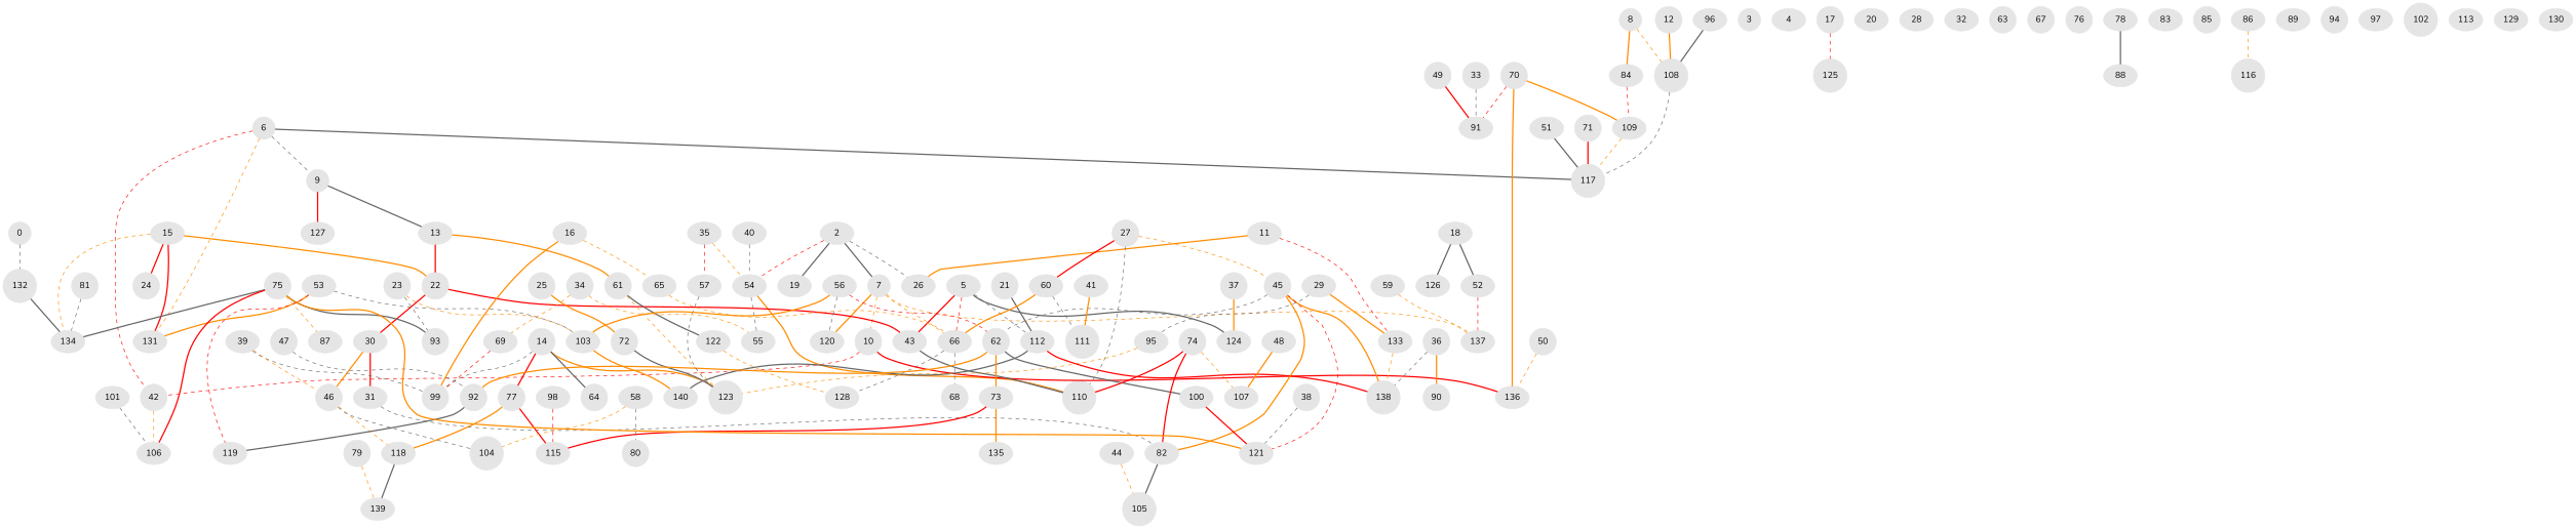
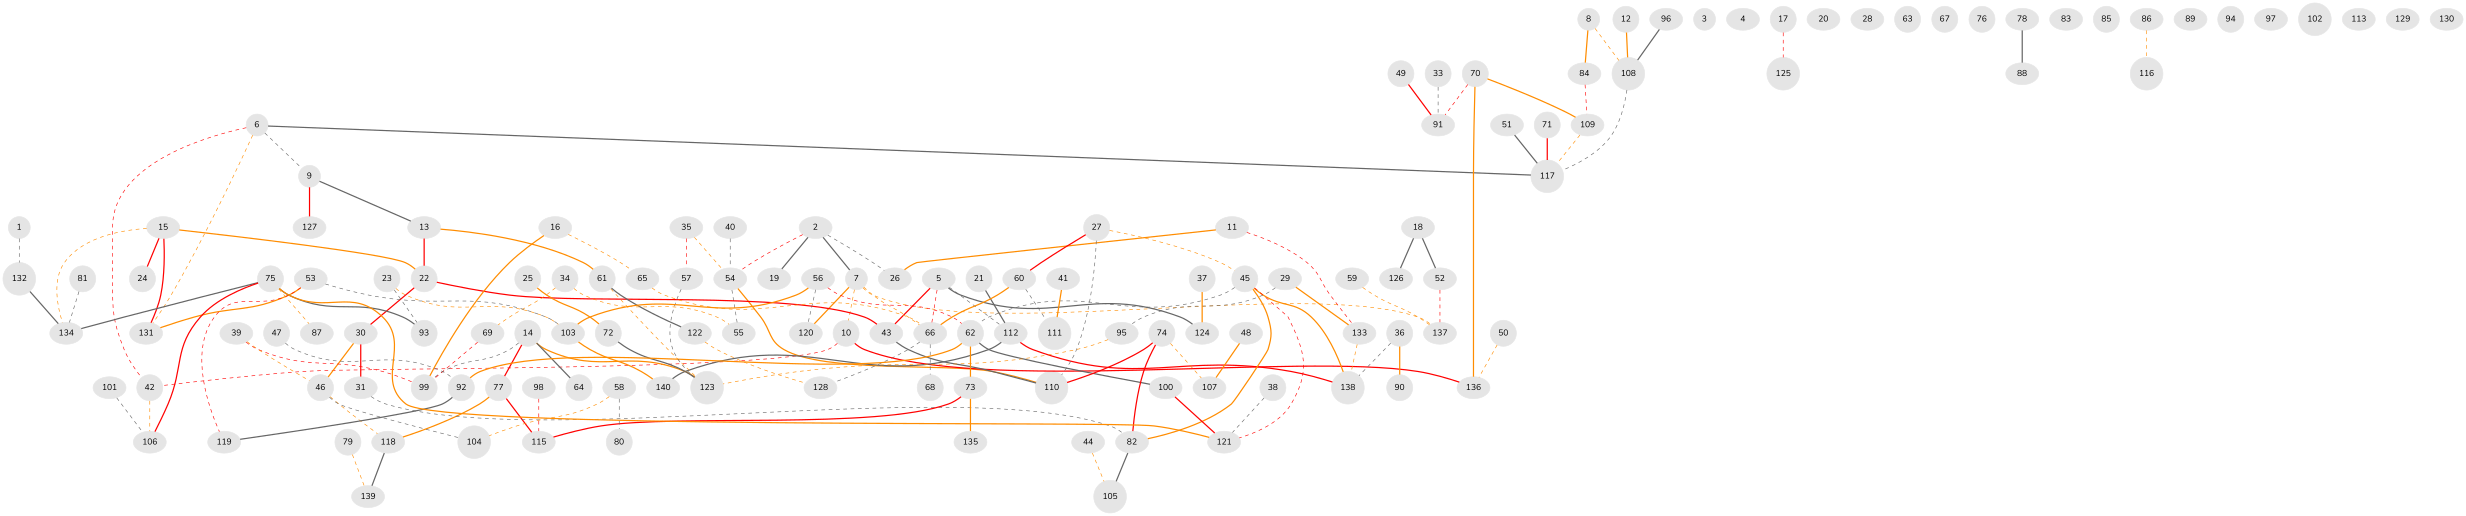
  graph {
    fontname=Nunito
    node [color=gray90 fontname=Nunito shape=ellipse style=filled]
    edge [color=darkorange fontname=Nunito style=dashed]
-   1 [shape=circle label=0]
+   1 [shape=circle]
    132 [shape=circle]
    134
    7 [shape=circle]
    2
    19
    26
    54
    66
    10 [shape=circle]
    120
    137
    110 [shape=circle]
    55
    3 [shape=circle]
    4
    5
    43
    112
    124
    68 [shape=circle]
    128
    138 [shape=circle]
    140
    6 [shape=circle]
    9 [shape=circle]
    42 [shape=circle]
    117 [shape=circle]
    131
    13
    127
    106
    136
    8 [shape=circle]
    84
    108 [shape=circle]
    109
    22 [shape=circle]
    61 [shape=circle]
    11
    133
    12 [shape=circle]
    30
    123 [shape=circle]
    122
    14 [shape=circle]
    64 [shape=circle]
    77 [shape=circle]
    99 [shape=circle]
    118
    115
    15
    24 [shape=circle]
    16
    65
    17 [shape=circle]
    125 [shape=circle]
    18
    52
    126
    20
    21 [shape=circle]
    31
    46 [shape=circle]
    23 [shape=circle]
    93 [shape=circle]
    103
    25 [shape=circle]
    72 [shape=circle]
    27 [shape=circle]
    45 [shape=circle]
    60
    82
    121
    62 [shape=circle]
    111 [shape=circle]
    28
    29
    95
    104 [shape=circle]
    105 [shape=circle]
-   32
    33 [shape=circle]
    91
    34 [shape=circle]
    69
    35
    57
    36 [shape=circle]
    90 [shape=circle]
    37 [shape=circle]
    38 [shape=circle]
    39
    40
    41
    44
    92 [shape=circle]
    73
    100
    139
    47 [shape=circle]
    119
    48
    107
    49 [shape=circle]
    50 [shape=circle]
    51
    53
    56
    58
    80 [shape=circle]
    59
    135
    63 [shape=circle]
    67 [shape=circle]
    70 [shape=circle]
    71 [shape=circle]
    74 [shape=circle]
    75 [shape=circle]
    87
    76 [shape=circle]
    78
    88
    79 [shape=circle]
    81 [shape=circle]
    83
    85 [shape=circle]
    116 [shape=circle]
    86
    89
    94 [shape=circle]
    96
    97
    98
    101
    102 [shape=circle]
    113
    129
    130
    1 -- 132 [color=gray40]
    132 -- 134 [color=gray40 style=bold]
    7 -- 66
    7 -- 10
    7 -- 120 [style=bold]
    7 -- 137
    2 -- 7 [color=gray40 style=bold]
    2 -- 19 [color=gray40 style=bold]
    2 -- 26 [color=gray40]
    2 -- 54 [color=red]
    54 -- 110 [style=bold]
    54 -- 55 [color=gray40]
    66 -- 68 [color=gray40]
    66 -- 128 [color=gray40]
    10 -- 42 [color=red]
    10 -- 136 [color=red style=bold]
    5 -- 66 [color=red]
    5 -- 43 [color=red style=bold]
    5 -- 112 [color=gray40]
    5 -- 124 [color=gray40 style=bold]
    43 -- 110 [color=gray40 style=bold]
    112 -- 138 [color=red style=bold]
    112 -- 140 [color=gray40 style=bold]
    6 -- 9 [color=gray40]
    6 -- 42 [color=red]
    6 -- 117 [color=gray40 style=bold]
    6 -- 131
    9 -- 13 [color=gray40 style=bold]
    9 -- 127 [color=red style=bold]
    42 -- 106
    13 -- 22 [color=red style=bold]
    13 -- 61 [style=bold]
    8 -- 84 [style=bold]
    8 -- 108
    84 -- 109 [color=red]
    108 -- 117 [color=gray40]
    109 -- 117
    22 -- 43 [color=red style=bold]
    22 -- 30 [color=red style=bold]
    61 -- 123
    61 -- 122 [color=gray40 style=bold]
    11 -- 26 [style=bold]
    11 -- 133 [color=red]
    133 -- 138
    12 -- 108 [style=bold]
    30 -- 31 [color=red style=bold]
    30 -- 46 [style=bold]
    122 -- 128
    14 -- 123 [style=bold]
    14 -- 64 [color=gray40 style=bold]
    14 -- 77 [color=red style=bold]
    14 -- 99 [color=gray40]
    77 -- 118 [style=bold]
    77 -- 115 [color=red style=bold]
    118 -- 139 [color=gray40 style=bold]
    15 -- 134
    15 -- 131 [color=red style=bold]
    15 -- 22 [style=bold]
    15 -- 24 [color=red style=bold]
    16 -- 99 [style=bold]
    16 -- 65
    65 -- 66
    17 -- 125 [color=red]
    18 -- 52 [color=gray40 style=bold]
    18 -- 126 [color=gray40 style=bold]
    52 -- 137 [color=red]
    21 -- 112 [color=gray40 style=bold]
    31 -- 82 [color=gray40]
    46 -- 118
    46 -- 104 [color=gray40]
    23 -- 93 [color=gray40]
    23 -- 103
    103 -- 140 [style=bold]
    25 -- 72 [style=bold]
    72 -- 123 [color=gray40 style=bold]
    27 -- 110 [color=gray40]
    27 -- 45
    27 -- 60 [color=red style=bold]
    45 -- 138 [style=bold]
    45 -- 82 [style=bold]
    45 -- 121 [color=red]
    45 -- 62 [color=gray40]
    60 -- 66 [style=bold]
    60 -- 111 [color=gray40]
    82 -- 105 [color=gray40 style=bold]
    62 -- 92 [style=bold]
    62 -- 73 [style=bold]
    62 -- 100 [color=gray40 style=bold]
    29 -- 133 [style=bold]
    29 -- 95 [color=gray40]
    95 -- 123
    33 -- 91 [color=gray40]
    34 -- 55
    34 -- 69
    69 -- 99 [color=red]
    35 -- 54
    35 -- 57 [color=red]
    57 -- 123 [color=gray40]
    36 -- 138 [color=gray40]
    36 -- 90 [style=bold]
    37 -- 124 [style=bold]
    38 -- 121 [color=gray40]
-   39 -- 99 [color=gray40]
+   39 -- 99 [color=red]
    39 -- 46
    40 -- 54 [color=gray40]
    41 -- 111 [style=bold]
    44 -- 105
    92 -- 119 [color=gray40 style=bold]
    73 -- 115 [color=red style=bold]
    73 -- 135 [style=bold]
    100 -- 121 [color=red style=bold]
    47 -- 92 [color=gray40]
    48 -- 107 [style=bold]
    49 -- 91 [color=red style=bold]
    50 -- 136
    51 -- 117 [color=gray40 style=bold]
    53 -- 131 [style=bold]
    53 -- 103 [color=gray40]
    53 -- 119 [color=red]
    56 -- 120 [color=gray40]
    56 -- 103 [style=bold]
    56 -- 62 [color=red]
    58 -- 104
    58 -- 80 [color=gray40]
    59 -- 137
    70 -- 136 [style=bold]
    70 -- 109 [style=bold]
    70 -- 91 [color=red]
    71 -- 117 [color=red style=bold]
    74 -- 110 [color=red style=bold]
    74 -- 82 [color=red style=bold]
    74 -- 107
    75 -- 134 [color=gray40 style=bold]
    75 -- 106 [color=red style=bold]
    75 -- 93 [color=gray40 style=bold]
    75 -- 121 [style=bold]
    75 -- 87
    78 -- 88 [color=gray40 style=bold]
    79 -- 139
    81 -- 134 [color=gray40]
    86 -- 116
    96 -- 108 [color=gray40 style=bold]
    98 -- 115 [color=red]
    101 -- 106 [color=gray40]
  }
